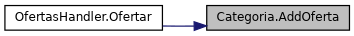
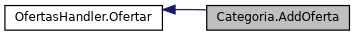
  digraph {
    rankdir=RL
    node [color=black fontname=Helvetica fontsize=10 shape=record style=filled]
    n1 [fillcolor=grey75 fontcolor=black height=0.2 label="Categoria.AddOferta" width=0.4]
    n2 [fillcolor=white height=0.2 label="OfertasHandler.Ofertar" width=0.4]
-   n1 -> n2 [color=midnightblue dir=back fontname=Helvetica fontsize=10 labelfontname=Helvetica labelfontsize=10 style=solid]
+   n2 -> n1 [color=midnightblue dir=back fontname=Helvetica fontsize=10 labelfontname=Helvetica labelfontsize=10 style=solid]
  }
